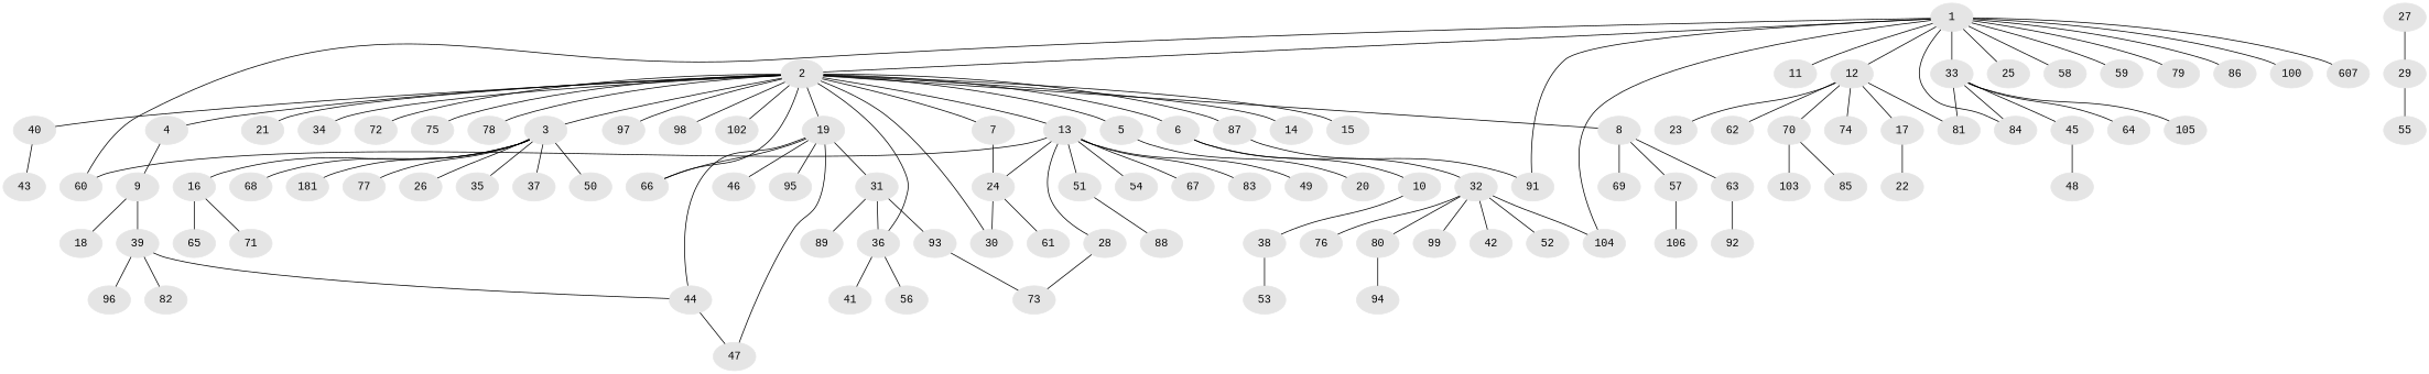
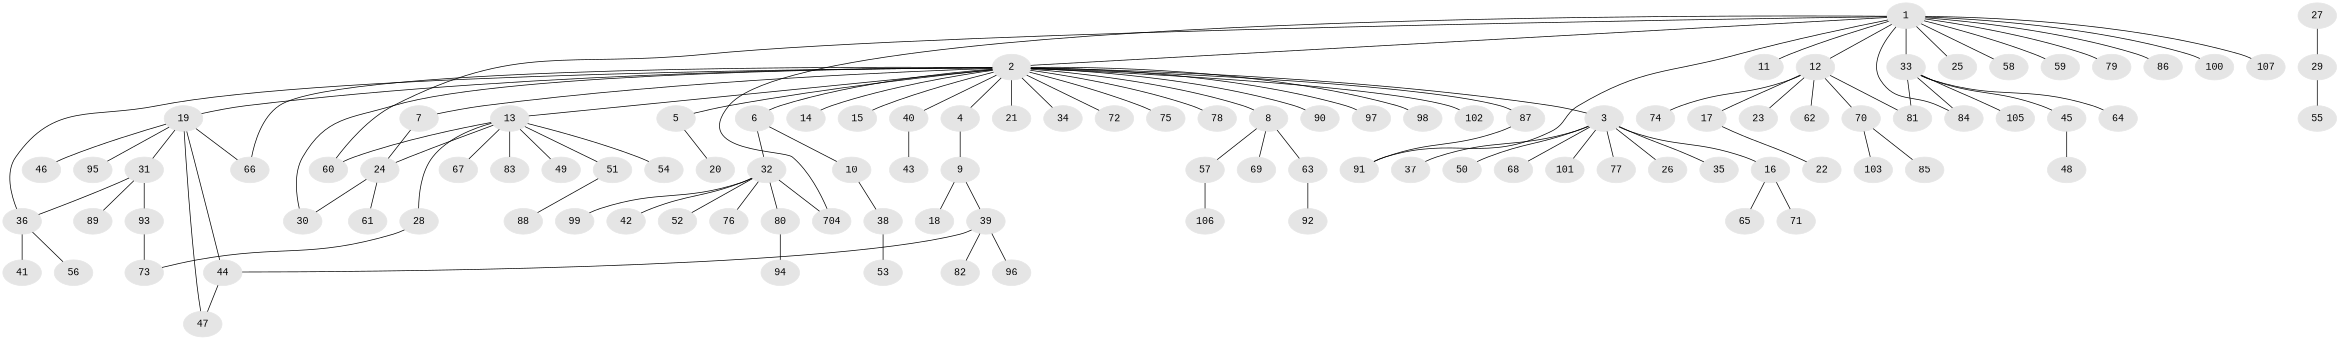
  graph {
    fontname="Liberation Mono"
    node [color=gray90 fontname="Liberation Mono" style=filled]
    edge [fontname="Liberation Mono"]
    1
    2
    11
    12
    25
    33
    58
    59
    60
    79
    84
    86
    100
-   104
-   107 [label=607]
+   104 [label=704]
+   107
    91
    3
    4
    5
    6
    7
    8
    13
    14
    15
    19
    21
    30
    34
    36
    40
    66
    72
    75
    78
    87
+   90
    97
    98
    102
    17
    23
    62
    70
    74
    81
    45
    64
    105
    77
    16
    26
    35
    37
    50
    68
-   101 [label=181]
+   101
    9
    20
    10
    32
    24
    57
    63
    69
    28
    49
    51
    54
    67
    83
    31
    44
    46
    47
    95
    41
    56
    43
    65
    71
    27
    29
    18
    39
    38
    42
    52
    76
    80
    99
    61
    106
    92
    82
    96
    53
    22
    85
    103
    73
    88
    89
    93
    55
    94
    48
    1 -- 2
    1 -- 11
    1 -- 12
    1 -- 25
    1 -- 33
    1 -- 58
    1 -- 59
    1 -- 60
    1 -- 79
    1 -- 84
    1 -- 86
    1 -- 100
    1 -- 104
    1 -- 107
    1 -- 91
    2 -- 3
    2 -- 4
    2 -- 5
    2 -- 6
    2 -- 7
    2 -- 8
    2 -- 13
    2 -- 14
    2 -- 15
    2 -- 19
    2 -- 21
    2 -- 30
    2 -- 34
    2 -- 36
    2 -- 40
    2 -- 66
    2 -- 72
    2 -- 75
    2 -- 78
    2 -- 87
+   2 -- 90
    2 -- 97
    2 -- 98
    2 -- 102
    12 -- 17
    12 -- 23
    12 -- 62
    12 -- 70
    12 -- 74
    12 -- 81
    33 -- 84
    33 -- 81
    33 -- 45
    33 -- 64
    33 -- 105
    3 -- 77
    3 -- 16
    3 -- 26
    3 -- 35
    3 -- 37
    3 -- 50
    3 -- 68
    3 -- 101
    4 -- 9
    5 -- 20
    6 -- 10
    6 -- 32
    7 -- 24
    8 -- 57
    8 -- 63
    8 -- 69
    13 -- 60
    13 -- 24
    13 -- 28
    13 -- 49
    13 -- 51
    13 -- 54
    13 -- 67
    13 -- 83
    19 -- 66
    19 -- 31
    19 -- 44
    19 -- 46
    19 -- 47
    19 -- 95
    36 -- 41
    36 -- 56
    40 -- 43
    87 -- 91
    17 -- 22
    70 -- 85
    70 -- 103
    45 -- 48
    16 -- 65
    16 -- 71
    9 -- 18
    9 -- 39
    10 -- 38
    32 -- 104
    32 -- 42
    32 -- 52
    32 -- 76
    32 -- 80
    32 -- 99
    24 -- 30
    24 -- 61
    57 -- 106
    63 -- 92
    28 -- 73
    51 -- 88
    31 -- 36
    31 -- 89
    31 -- 93
    44 -- 47
    27 -- 29
    29 -- 55
    39 -- 44
    39 -- 82
    39 -- 96
    38 -- 53
    80 -- 94
    93 -- 73
  }
